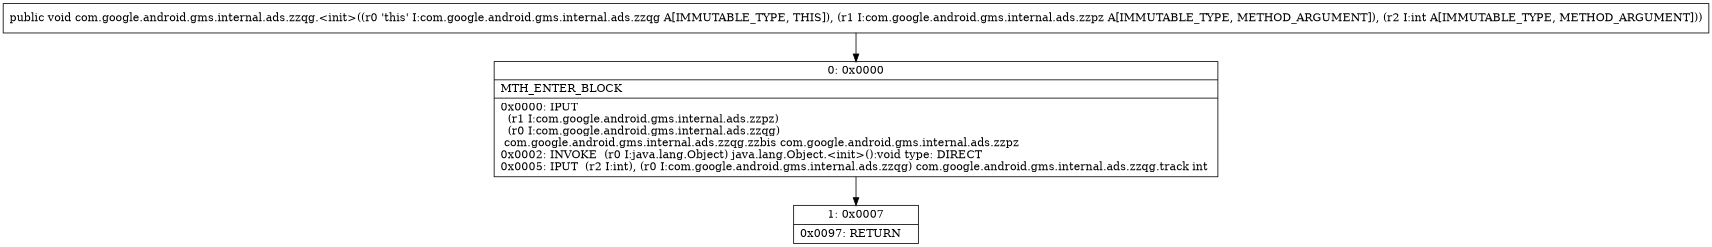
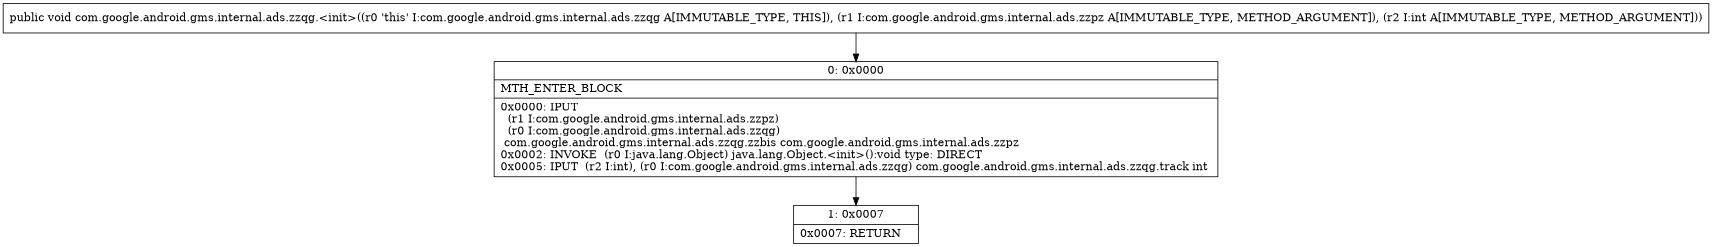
  digraph {
    node [shape=record]
    n1 [label="{0\:\ 0x0000|MTH_ENTER_BLOCK\l|0x0000: IPUT  \l  (r1 I:com.google.android.gms.internal.ads.zzpz)\l  (r0 I:com.google.android.gms.internal.ads.zzqg)\l com.google.android.gms.internal.ads.zzqg.zzbis com.google.android.gms.internal.ads.zzpz \l0x0002: INVOKE  (r0 I:java.lang.Object) java.lang.Object.\<init\>():void type: DIRECT \l0x0005: IPUT  (r2 I:int), (r0 I:com.google.android.gms.internal.ads.zzqg) com.google.android.gms.internal.ads.zzqg.track int \l}"]
-   n2 [label="{1\:\ 0x0007|0x0097: RETURN   \l}"]
+   n2 [label="{1\:\ 0x0007|0x0007: RETURN   \l}"]
    n3 [label="{public void com.google.android.gms.internal.ads.zzqg.\<init\>((r0 'this' I:com.google.android.gms.internal.ads.zzqg A[IMMUTABLE_TYPE, THIS]), (r1 I:com.google.android.gms.internal.ads.zzpz A[IMMUTABLE_TYPE, METHOD_ARGUMENT]), (r2 I:int A[IMMUTABLE_TYPE, METHOD_ARGUMENT])) }"]
    n1 -> n2
    n3 -> n1
  }
